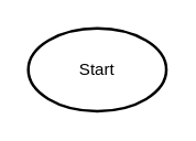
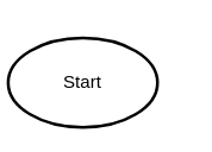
  <mxCell id="0" />
  <mxCell id="1" parent="0" />
- <mxCell id="2" value="Start" style="strokeWidth=2;html=1;shape=mxgraph.flowchart.start_1;whiteSpace=wrap;" vertex="1" parent="1"><mxGeometry x="20" y="20" width="100" height="60" as="geometry" /></mxCell>
+ <mxCell id="2" value="Start" style="strokeWidth=2;html=1;shape=mxgraph.flowchart.start_1;whiteSpace=wrap;" vertex="1" parent="1"><mxGeometry x="5" y="25" width="100" height="60" as="geometry" /></mxCell>
